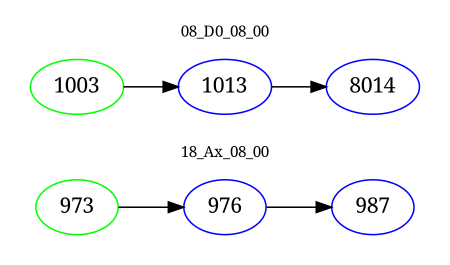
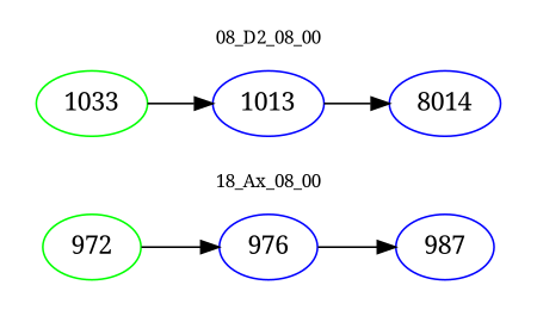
  digraph {
    fontname="Noto Serif"
    rankdir=LR
    node [color=blue fontname="Noto Serif"]
    edge [color=black fontname="Noto Serif"]
-   n1 [color=green label=973]
+   n1 [color=green label=972]
    n2 [label=976]
    n3 [label=987]
-   n4 [color=green label=1003]
+   n4 [color=green label=1033]
    n5 [label=1013]
    n6 [label=8014]
    subgraph cluster_1 {
      color=white
      fontsize=10
      label="18_Ax_08_00"
      n1
      n2
      n3
    }
    subgraph cluster_2 {
      color=white
      fontsize=10
-     label="08_D0_08_00"
+     label="08_D2_08_00"
      n4
      n5
      n6
    }
    n1 -> n2
    n2 -> n3
    n4 -> n5
    n5 -> n6
  }
